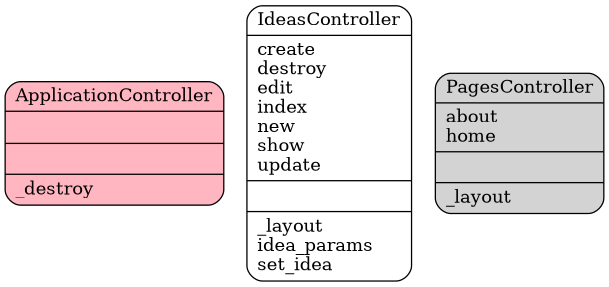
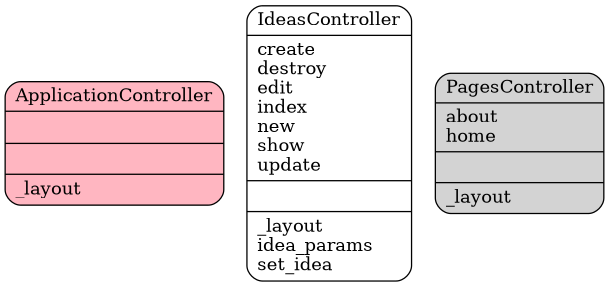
  digraph {
    splines=true
    node [shape=Mrecord style=filled]
-   n1 [label="{ApplicationController|\l|\l|_destroy\l}" fillcolor=lightpink]
+   n1 [label="{ApplicationController|\l|\l|_layout\l}" fillcolor=lightpink]
    n2 [label="{IdeasController|create\ldestroy\ledit\lindex\lnew\lshow\lupdate\l|\l|_layout\lidea_params\lset_idea\l}" fillcolor=white]
    n3 [label="{PagesController|about\lhome\l|\l|_layout\l}" fillcolor=lightgrey]
  }
